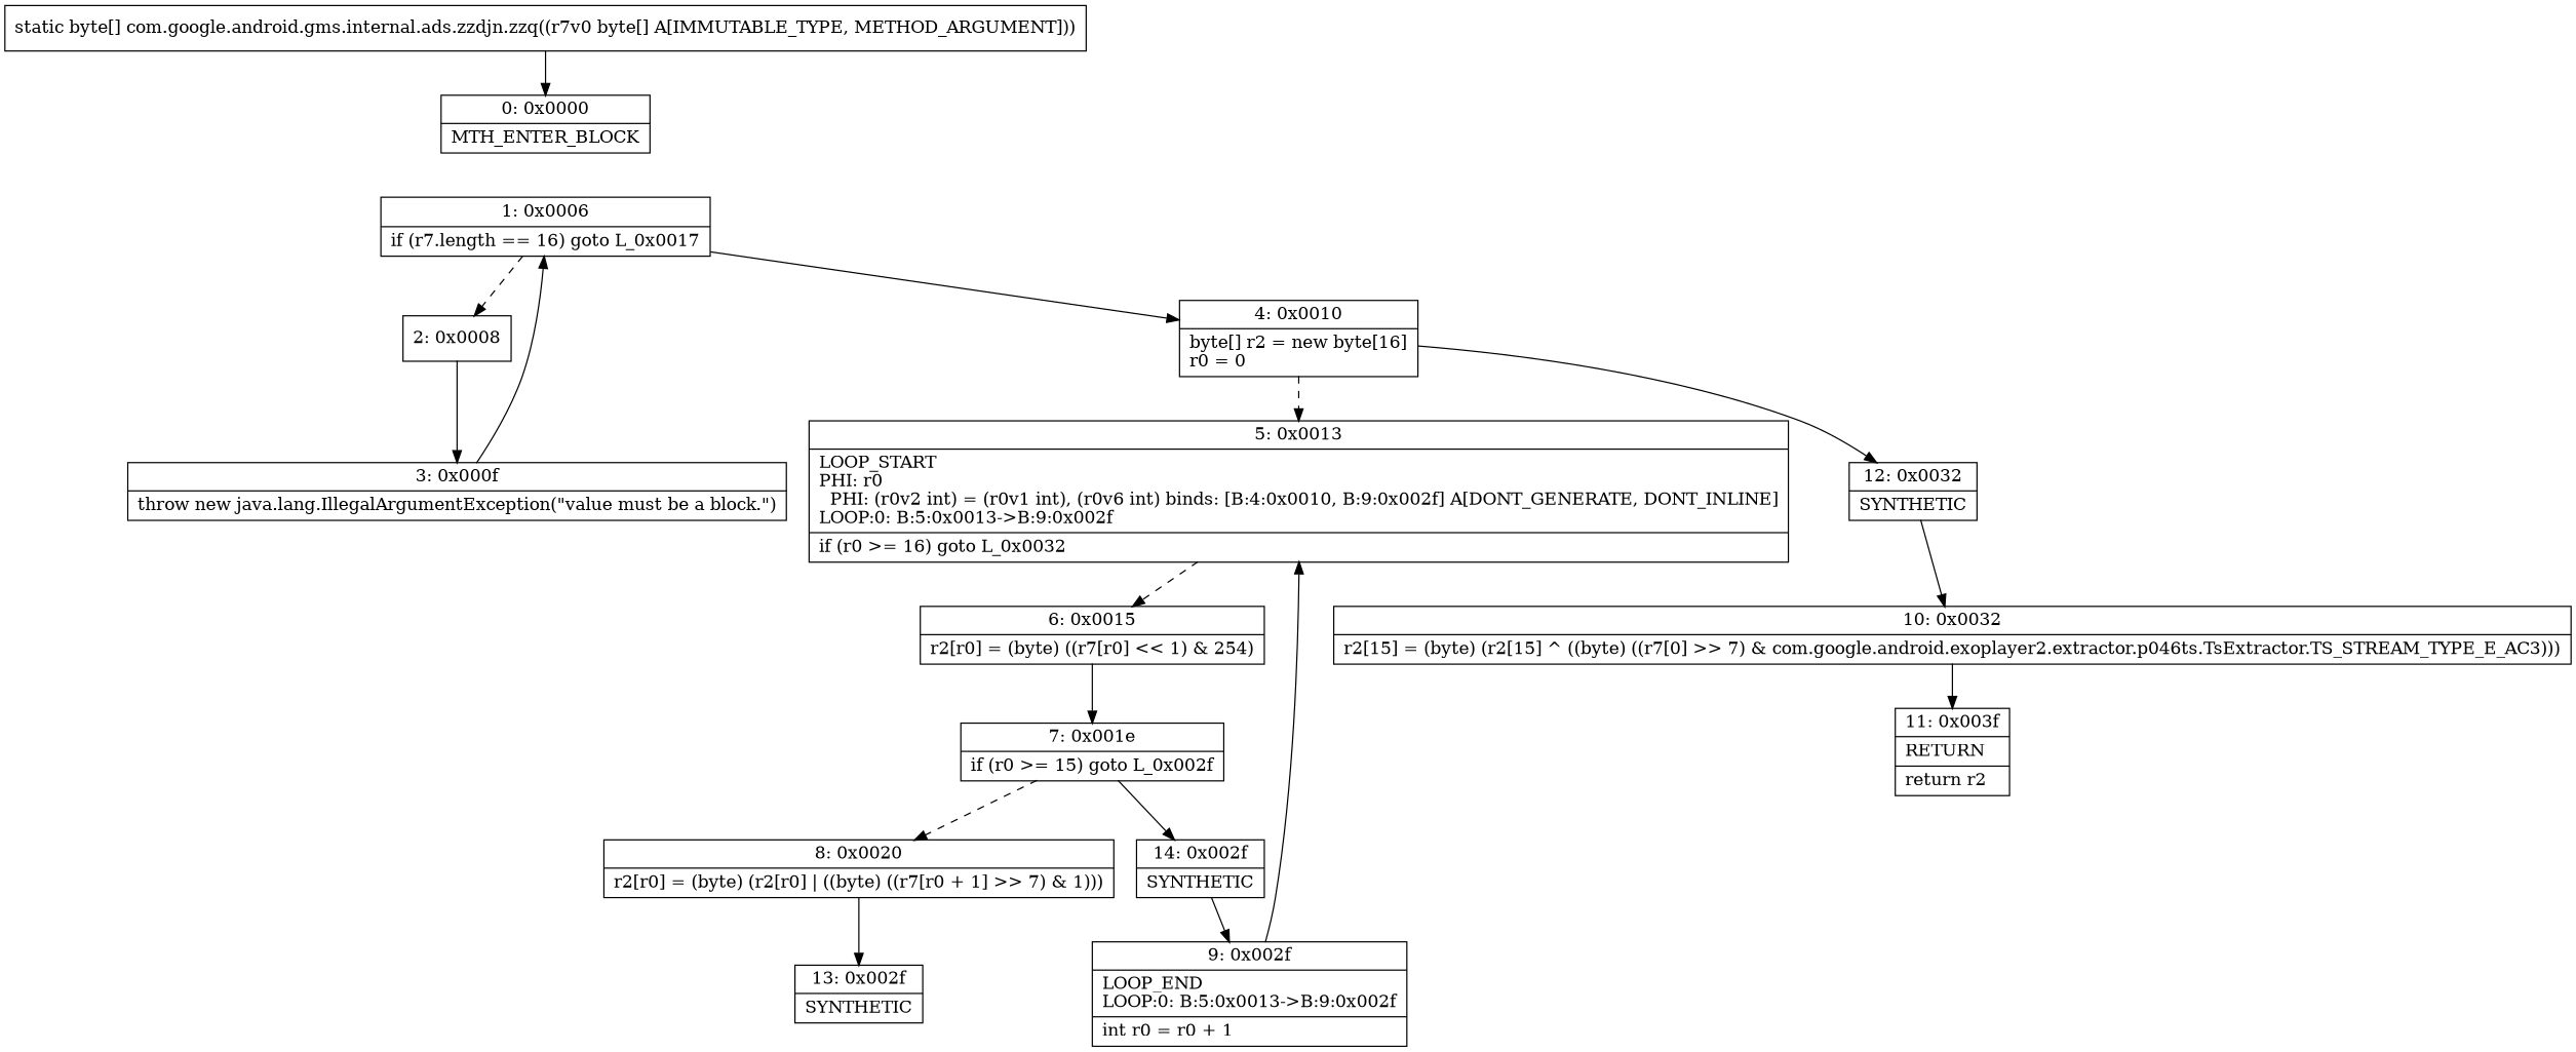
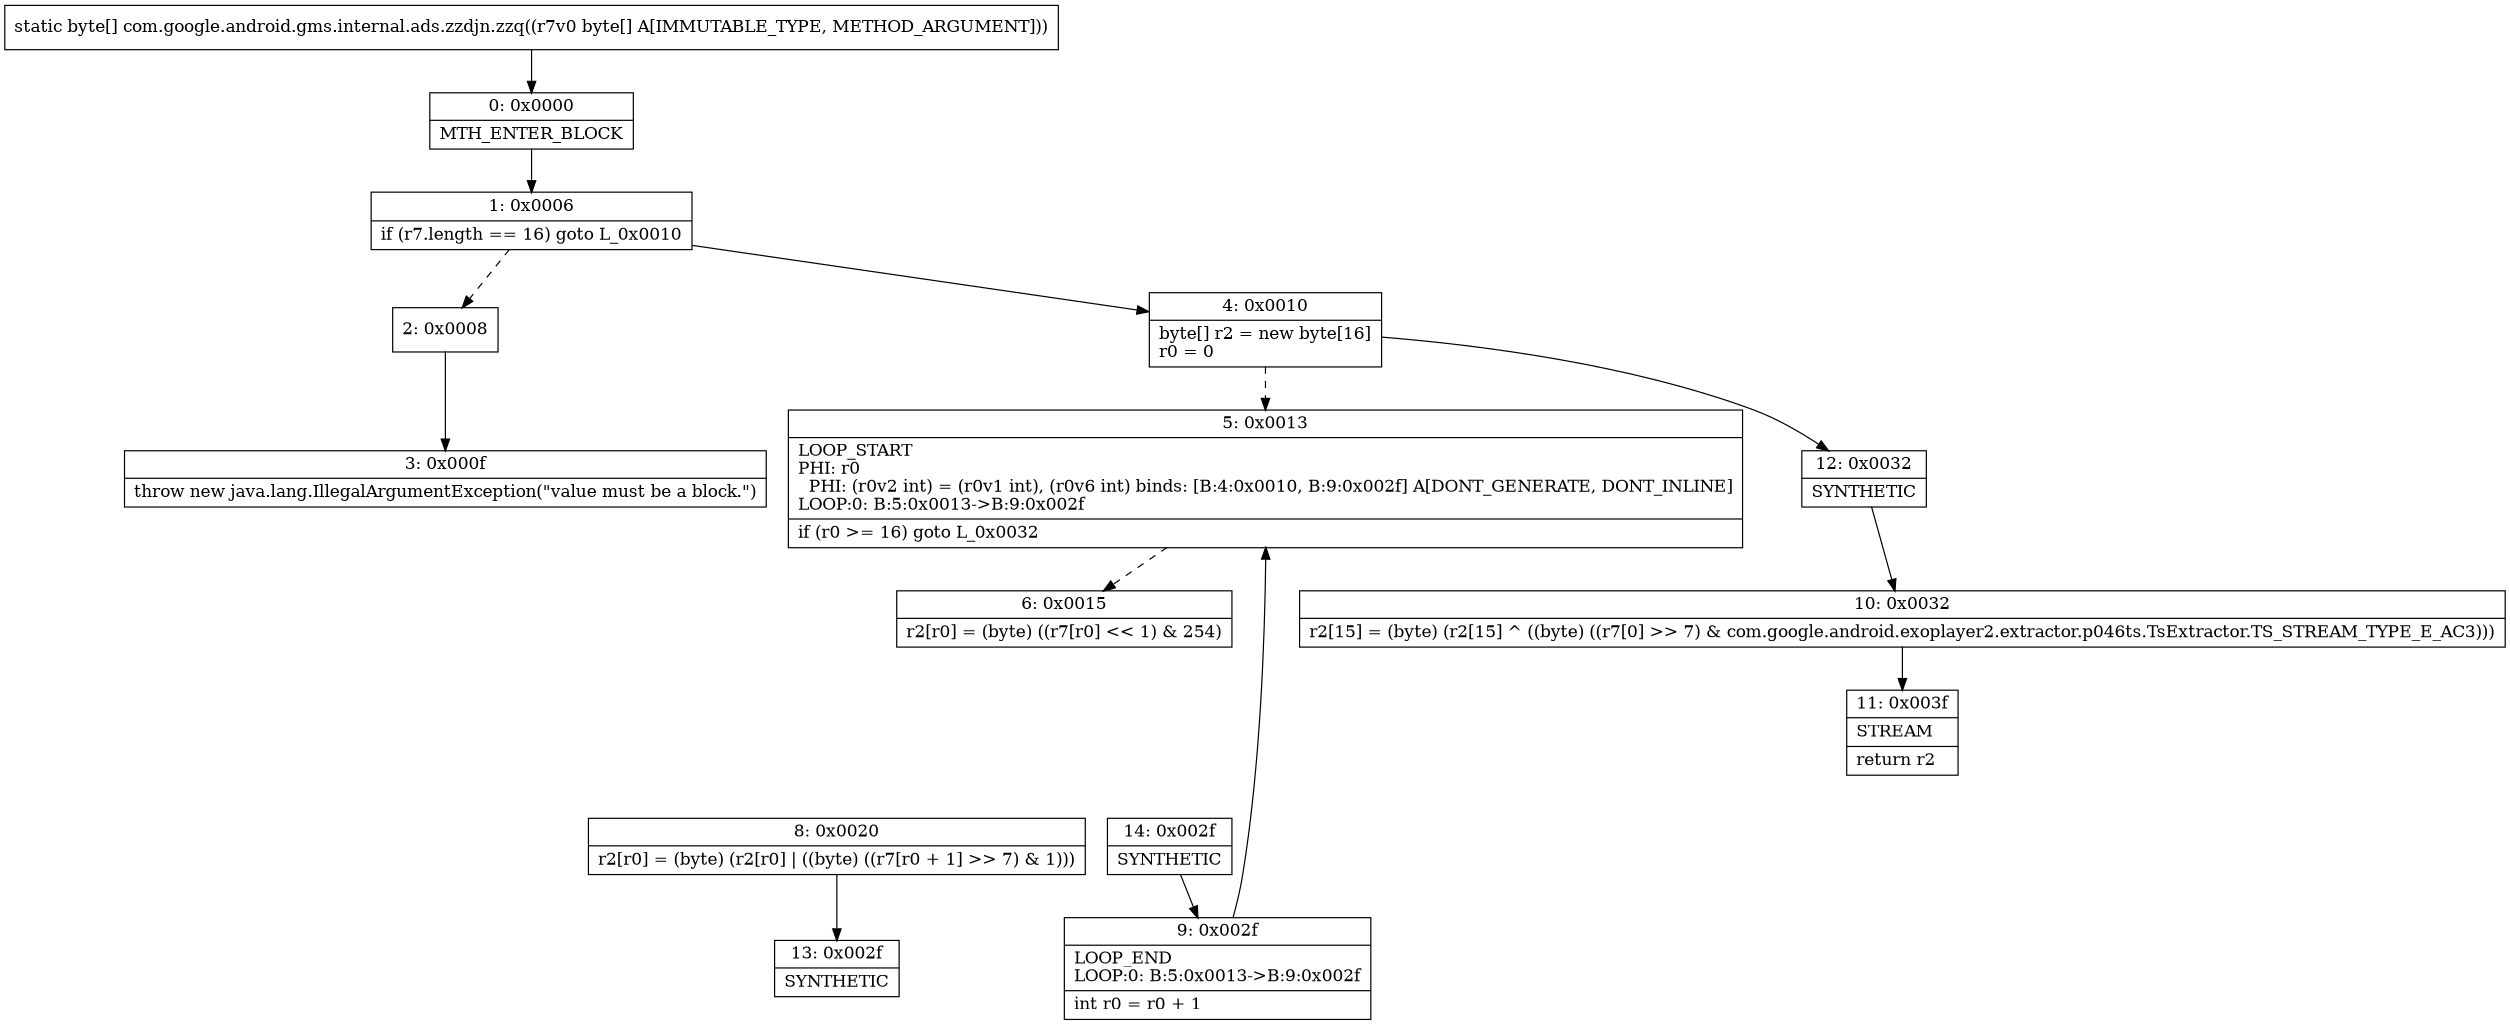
  digraph {
    node [shape=record]
    n1 [label="{0\:\ 0x0000|MTH_ENTER_BLOCK\l}"]
-   n2 [label="{1\:\ 0x0006|if (r7.length == 16) goto L_0x0017\l}"]
+   n2 [label="{1\:\ 0x0006|if (r7.length == 16) goto L_0x0010\l}"]
    n3 [label="{2\:\ 0x0008}"]
    n4 [label="{4\:\ 0x0010|byte[] r2 = new byte[16]\lr0 = 0\l}"]
    n5 [label="{3\:\ 0x000f|throw new java.lang.IllegalArgumentException(\"value must be a block.\")\l}"]
    n6 [label="{5\:\ 0x0013|LOOP_START\lPHI: r0 \l  PHI: (r0v2 int) = (r0v1 int), (r0v6 int) binds: [B:4:0x0010, B:9:0x002f] A[DONT_GENERATE, DONT_INLINE]\lLOOP:0: B:5:0x0013\-\>B:9:0x002f\l|if (r0 \>= 16) goto L_0x0032\l}"]
    n7 [label="{12\:\ 0x0032|SYNTHETIC\l}"]
    n8 [label="{6\:\ 0x0015|r2[r0] = (byte) ((r7[r0] \<\< 1) & 254)\l}"]
-   n9 [label="{7\:\ 0x001e|if (r0 \>= 15) goto L_0x002f\l}"]
    n10 [label="{10\:\ 0x0032|r2[15] = (byte) (r2[15] ^ ((byte) ((r7[0] \>\> 7) & com.google.android.exoplayer2.extractor.p046ts.TsExtractor.TS_STREAM_TYPE_E_AC3)))\l}"]
    n11 [label="{8\:\ 0x0020|r2[r0] = (byte) (r2[r0] \| ((byte) ((r7[r0 + 1] \>\> 7) & 1)))\l}"]
    n12 [label="{14\:\ 0x002f|SYNTHETIC\l}"]
    n13 [label="{13\:\ 0x002f|SYNTHETIC\l}"]
    n14 [label="{9\:\ 0x002f|LOOP_END\lLOOP:0: B:5:0x0013\-\>B:9:0x002f\l|int r0 = r0 + 1\l}"]
-   n15 [label="{11\:\ 0x003f|RETURN\l|return r2\l}"]
+   n15 [label="{11\:\ 0x003f|STREAM\l|return r2\l}"]
    n16 [label="{static byte[] com.google.android.gms.internal.ads.zzdjn.zzq((r7v0 byte[] A[IMMUTABLE_TYPE, METHOD_ARGUMENT])) }"]
-   n5 -> n2
+   n1 -> n2
    n2 -> n3 [style=dashed]
    n2 -> n4
    n3 -> n5
    n4 -> n6 [style=dashed]
    n4 -> n7
    n6 -> n8 [style=dashed]
    n7 -> n10
-   n8 -> n9
-   n9 -> n11 [style=dashed]
-   n9 -> n12
    n10 -> n15
    n11 -> n13
    n12 -> n14
    n14 -> n6
    n16 -> n1
  }
